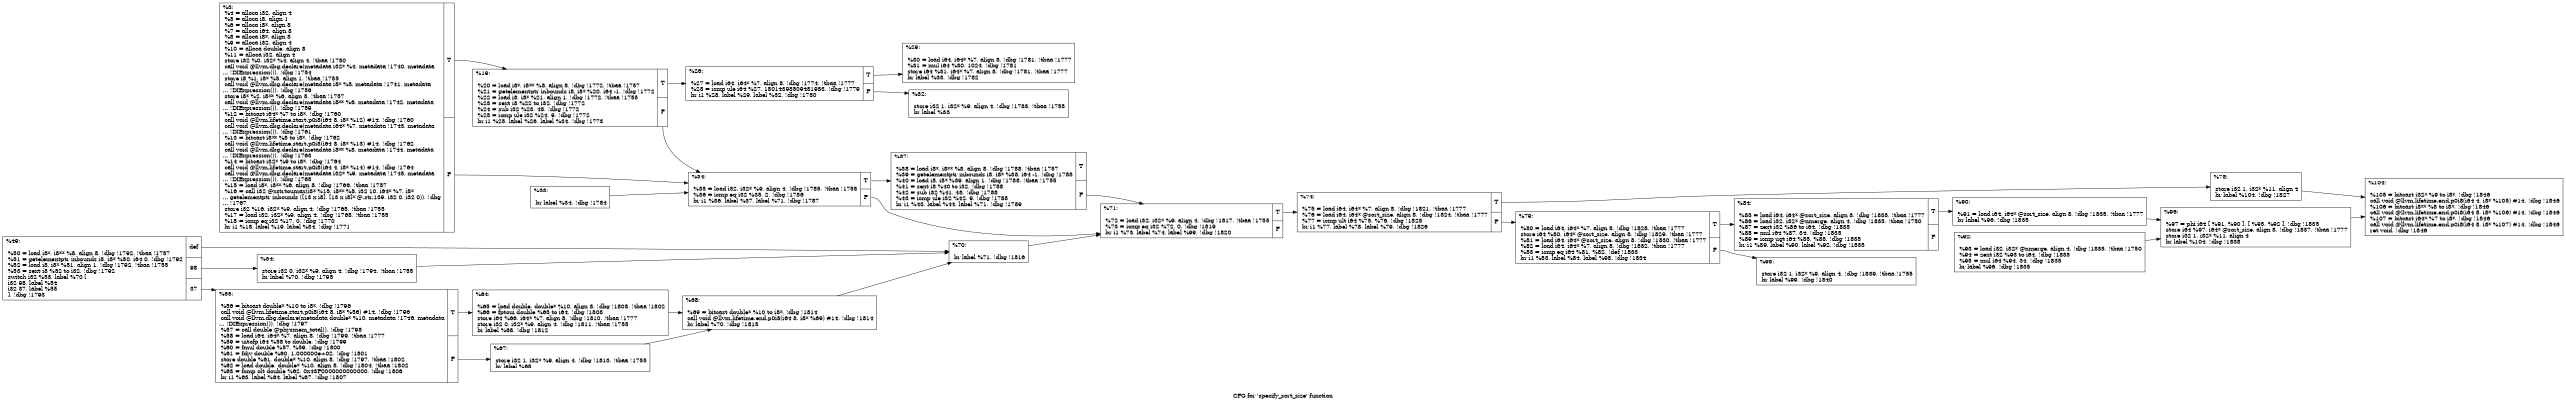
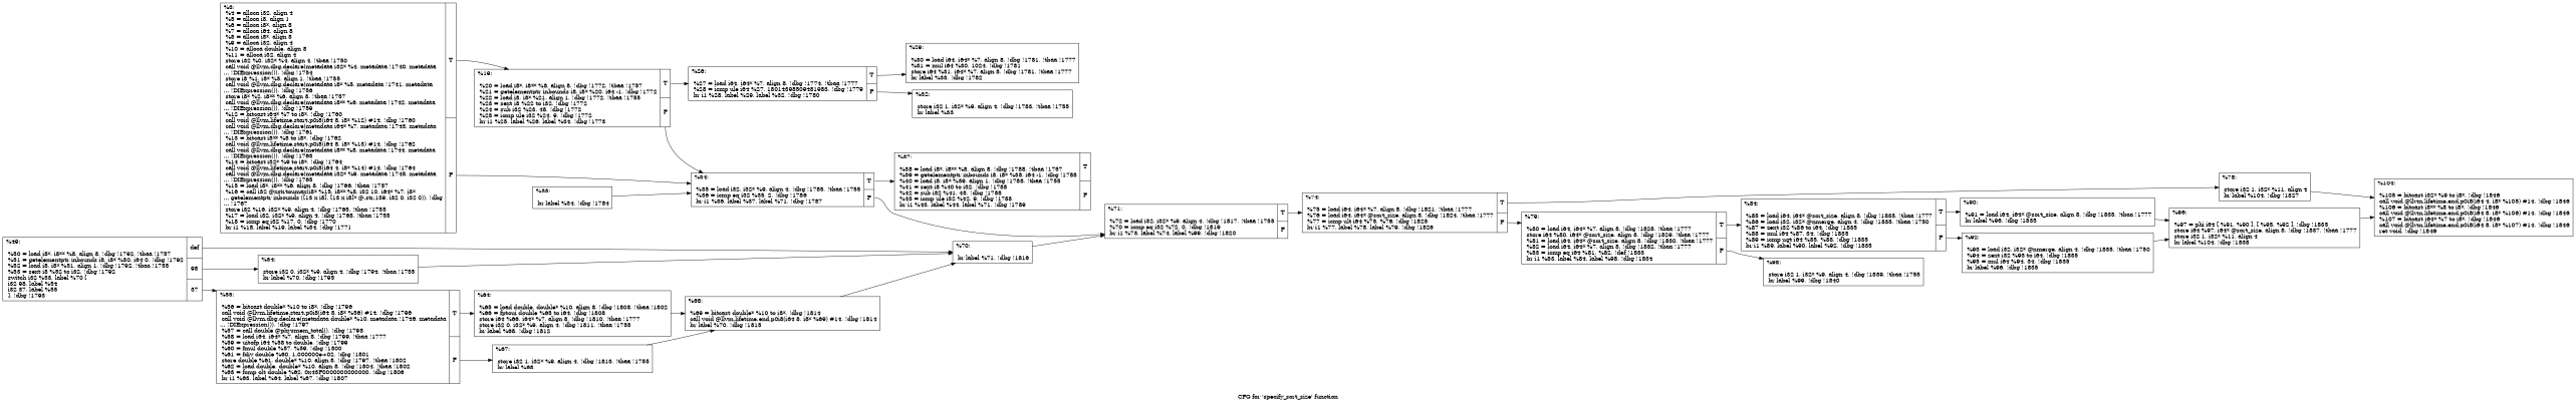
  digraph {
    label="CFG for 'specify_sort_size' function"
    rankdir=LR
    node [shape=record]
    n1 [label="{%3:\l  %4 = alloca i32, align 4\l  %5 = alloca i8, align 1\l  %6 = alloca i8*, align 8\l  %7 = alloca i64, align 8\l  %8 = alloca i8*, align 8\l  %9 = alloca i32, align 4\l  %10 = alloca double, align 8\l  %11 = alloca i32, align 4\l  store i32 %0, i32* %4, align 4, !tbaa !1750\l  call void @llvm.dbg.declare(metadata i32* %4, metadata !1740, metadata\l... !DIExpression()), !dbg !1754\l  store i8 %1, i8* %5, align 1, !tbaa !1755\l  call void @llvm.dbg.declare(metadata i8* %5, metadata !1741, metadata\l... !DIExpression()), !dbg !1756\l  store i8* %2, i8** %6, align 8, !tbaa !1757\l  call void @llvm.dbg.declare(metadata i8** %6, metadata !1742, metadata\l... !DIExpression()), !dbg !1759\l  %12 = bitcast i64* %7 to i8*, !dbg !1760\l  call void @llvm.lifetime.start.p0i8(i64 8, i8* %12) #14, !dbg !1760\l  call void @llvm.dbg.declare(metadata i64* %7, metadata !1743, metadata\l... !DIExpression()), !dbg !1761\l  %13 = bitcast i8** %8 to i8*, !dbg !1762\l  call void @llvm.lifetime.start.p0i8(i64 8, i8* %13) #14, !dbg !1762\l  call void @llvm.dbg.declare(metadata i8** %8, metadata !1744, metadata\l... !DIExpression()), !dbg !1763\l  %14 = bitcast i32* %9 to i8*, !dbg !1764\l  call void @llvm.lifetime.start.p0i8(i64 4, i8* %14) #14, !dbg !1764\l  call void @llvm.dbg.declare(metadata i32* %9, metadata !1745, metadata\l... !DIExpression()), !dbg !1765\l  %15 = load i8*, i8** %6, align 8, !dbg !1766, !tbaa !1757\l  %16 = call i32 @xstrtoumax(i8* %15, i8** %8, i32 10, i64* %7, i8*\l... getelementptr inbounds ([13 x i8], [13 x i8]* @.str.139, i32 0, i32 0)), !dbg\l... !1767\l  store i32 %16, i32* %9, align 4, !dbg !1765, !tbaa !1755\l  %17 = load i32, i32* %9, align 4, !dbg !1768, !tbaa !1755\l  %18 = icmp eq i32 %17, 0, !dbg !1770\l  br i1 %18, label %19, label %34, !dbg !1771\l|{<s0>T|<s1>F}}"]
    n2 [label="{%19:\l\l  %20 = load i8*, i8** %8, align 8, !dbg !1772, !tbaa !1757\l  %21 = getelementptr inbounds i8, i8* %20, i64 -1, !dbg !1772\l  %22 = load i8, i8* %21, align 1, !dbg !1772, !tbaa !1755\l  %23 = sext i8 %22 to i32, !dbg !1772\l  %24 = sub i32 %23, 48, !dbg !1772\l  %25 = icmp ule i32 %24, 9, !dbg !1772\l  br i1 %25, label %26, label %34, !dbg !1773\l|{<s0>T|<s1>F}}"]
    n3 [label="{%34:\l\l  %35 = load i32, i32* %9, align 4, !dbg !1785, !tbaa !1755\l  %36 = icmp eq i32 %35, 2, !dbg !1786\l  br i1 %36, label %37, label %71, !dbg !1787\l|{<s0>T|<s1>F}}"]
    n4 [label="{%26:\l\l  %27 = load i64, i64* %7, align 8, !dbg !1774, !tbaa !1777\l  %28 = icmp ule i64 %27, 18014398509481983, !dbg !1779\l  br i1 %28, label %29, label %32, !dbg !1780\l|{<s0>T|<s1>F}}"]
    n5 [label="{%37:\l\l  %38 = load i8*, i8** %8, align 8, !dbg !1788, !tbaa !1757\l  %39 = getelementptr inbounds i8, i8* %38, i64 -1, !dbg !1788\l  %40 = load i8, i8* %39, align 1, !dbg !1788, !tbaa !1755\l  %41 = sext i8 %40 to i32, !dbg !1788\l  %42 = sub i32 %41, 48, !dbg !1788\l  %43 = icmp ule i32 %42, 9, !dbg !1788\l  br i1 %43, label %44, label %71, !dbg !1789\l|{<s0>T|<s1>F}}"]
-   n6 [label="{%71:\l\l  %72 = load i32, i32* %9, align 4, !dbg !1817, !tbaa !1755\l  %73 = icmp eq i32 %72, 0, !dbg !1819\l  br i1 %73, label %74, label %99, !dbg !1820\l|{<s0>T|<s1>F}}"]
+   n6 [label="{%71:\l\l  %72 = load i32, i32* %9, align 4, !dbg !1817, !tbaa !1755\l  %70 = icmp eq i32 %72, 0, !dbg !1819\l  br i1 %73, label %74, label %99, !dbg !1820\l|{<s0>T|<s1>F}}"]
    n7 [label="{%29:\l\l  %30 = load i64, i64* %7, align 8, !dbg !1781, !tbaa !1777\l  %31 = mul i64 %30, 1024, !dbg !1781\l  store i64 %31, i64* %7, align 8, !dbg !1781, !tbaa !1777\l  br label %33, !dbg !1782\l}"]
    n8 [label="{%32:\l\l  store i32 1, i32* %9, align 4, !dbg !1783, !tbaa !1755\l  br label %33\l}"]
    n9 [label="{%74:\l\l  %75 = load i64, i64* %7, align 8, !dbg !1821, !tbaa !1777\l  %76 = load i64, i64* @sort_size, align 8, !dbg !1824, !tbaa !1777\l  %77 = icmp ult i64 %75, %76, !dbg !1825\l  br i1 %77, label %78, label %79, !dbg !1826\l|{<s0>T|<s1>F}}"]
    n10 [label="{%33:\l\l  br label %34, !dbg !1784\l}"]
    n11 [label="{%78:\l\l  store i32 1, i32* %11, align 4\l  br label %104, !dbg !1827\l}"]
    n12 [label="{%79:\l\l  %80 = load i64, i64* %7, align 8, !dbg !1828, !tbaa !1777\l  store i64 %80, i64* @sort_size, align 8, !dbg !1829, !tbaa !1777\l  %81 = load i64, i64* @sort_size, align 8, !dbg !1830, !tbaa !1777\l  %82 = load i64, i64* %7, align 8, !dbg !1832, !tbaa !1777\l  %83 = icmp eq i64 %81, %82, !def !1833\l  br i1 %83, label %84, label %98, !dbg !1834\l|{<s0>T|<s1>F}}"]
    n13 [label="{%49:\l\l  %50 = load i8*, i8** %8, align 8, !dbg !1792, !tbaa !1757\l  %51 = getelementptr inbounds i8, i8* %50, i64 0, !dbg !1792\l  %52 = load i8, i8* %51, align 1, !dbg !1792, !tbaa !1755\l  %53 = sext i8 %52 to i32, !dbg !1792\l  switch i32 %53, label %70 [\l    i32 98, label %54\l    i32 37, label %55\l  ], !dbg !1793\l|{<s0>def|<s1>98|<s2>37}}"]
    n14 [label="{%70:\l\l  br label %71, !dbg !1816\l}"]
    n15 [label="{%54:\l\l  store i32 0, i32* %9, align 4, !dbg !1794, !tbaa !1755\l  br label %70, !dbg !1795\l}"]
    n16 [label="{%55:\l\l  %56 = bitcast double* %10 to i8*, !dbg !1796\l  call void @llvm.lifetime.start.p0i8(i64 8, i8* %56) #14, !dbg !1796\l  call void @llvm.dbg.declare(metadata double* %10, metadata !1746, metadata\l... !DIExpression()), !dbg !1797\l  %57 = call double @physmem_total(), !dbg !1798\l  %58 = load i64, i64* %7, align 8, !dbg !1799, !tbaa !1777\l  %59 = uitofp i64 %58 to double, !dbg !1799\l  %60 = fmul double %57, %59, !dbg !1800\l  %61 = fdiv double %60, 1.000000e+02, !dbg !1801\l  store double %61, double* %10, align 8, !dbg !1797, !tbaa !1802\l  %62 = load double, double* %10, align 8, !dbg !1804, !tbaa !1802\l  %63 = fcmp olt double %62, 0x43F0000000000000, !dbg !1806\l  br i1 %63, label %64, label %67, !dbg !1807\l|{<s0>T|<s1>F}}"]
    n17 [label="{%64:\l\l  %65 = load double, double* %10, align 8, !dbg !1808, !tbaa !1802\l  %66 = fptoui double %65 to i64, !dbg !1808\l  store i64 %66, i64* %7, align 8, !dbg !1810, !tbaa !1777\l  store i32 0, i32* %9, align 4, !dbg !1811, !tbaa !1755\l  br label %68, !dbg !1812\l}"]
    n18 [label="{%67:\l\l  store i32 1, i32* %9, align 4, !dbg !1813, !tbaa !1755\l  br label %68\l}"]
    n19 [label="{%68:\l\l  %69 = bitcast double* %10 to i8*, !dbg !1814\l  call void @llvm.lifetime.end.p0i8(i64 8, i8* %69) #14, !dbg !1814\l  br label %70, !dbg !1815\l}"]
    n20 [label="{%104:\l\l  %105 = bitcast i32* %9 to i8*, !dbg !1846\l  call void @llvm.lifetime.end.p0i8(i64 4, i8* %105) #14, !dbg !1846\l  %106 = bitcast i8** %8 to i8*, !dbg !1846\l  call void @llvm.lifetime.end.p0i8(i64 8, i8* %106) #14, !dbg !1846\l  %107 = bitcast i64* %7 to i8*, !dbg !1846\l  call void @llvm.lifetime.end.p0i8(i64 8, i8* %107) #14, !dbg !1846\l  ret void, !dbg !1846\l}"]
    n21 [label="{%84:\l\l  %85 = load i64, i64* @sort_size, align 8, !dbg !1835, !tbaa !1777\l  %86 = load i32, i32* @nmerge, align 4, !dbg !1835, !tbaa !1750\l  %87 = zext i32 %86 to i64, !dbg !1835\l  %88 = mul i64 %87, 34, !dbg !1835\l  %89 = icmp ugt i64 %85, %88, !dbg !1835\l  br i1 %89, label %90, label %92, !dbg !1835\l|{<s0>T|<s1>F}}"]
    n22 [label="{%98:\l\l  store i32 1, i32* %9, align 4, !dbg !1839, !tbaa !1755\l  br label %99, !dbg !1840\l}"]
    n23 [label="{%90:\l\l  %91 = load i64, i64* @sort_size, align 8, !dbg !1835, !tbaa !1777\l  br label %96, !dbg !1835\l}"]
    n24 [label="{%92:\l\l  %93 = load i32, i32* @nmerge, align 4, !dbg !1835, !tbaa !1750\l  %94 = zext i32 %93 to i64, !dbg !1835\l  %95 = mul i64 %94, 34, !dbg !1835\l  br label %96, !dbg !1835\l}"]
    n25 [label="{%96:\l\l  %97 = phi i64 [ %91, %90 ], [ %95, %92 ], !dbg !1835\l  store i64 %97, i64* @sort_size, align 8, !dbg !1837, !tbaa !1777\l  store i32 1, i32* %11, align 4\l  br label %104, !dbg !1838\l}"]
    n1 -> n2 [tailport=s0]
    n1 -> n3 [tailport=s1]
    n2 -> n3 [tailport=s1]
    n2 -> n4 [tailport=s0]
    n3 -> n5 [tailport=s0]
    n3 -> n6 [tailport=s1]
    n4 -> n7 [tailport=s0]
    n4 -> n8 [tailport=s1]
-   n5 -> n6 [tailport=s1]
    n6 -> n9 [tailport=s0]
    n9 -> n11 [tailport=s0]
    n9 -> n12 [tailport=s1]
    n10 -> n3
    n11 -> n20
    n12 -> n21 [tailport=s0]
    n12 -> n22 [tailport=s1]
    n13 -> n14 [tailport=s0]
    n13 -> n15 [tailport=s1]
    n13 -> n16 [tailport=s2]
    n14 -> n6
    n15 -> n14
    n16 -> n17 [tailport=s0]
    n16 -> n18 [tailport=s1]
    n17 -> n19
    n18 -> n19
    n19 -> n14
    n21 -> n23 [tailport=s0]
+   n21 -> n24 [tailport=s1]
    n23 -> n25
    n24 -> n25
    n25 -> n20
  }
